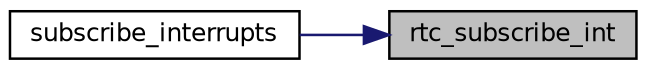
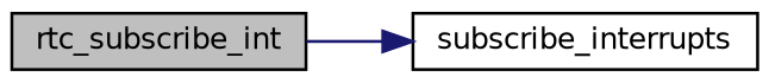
  digraph {
    rankdir=RL
    node [color=black fontname=Helvetica fontsize=10 shape=record style=filled]
    n1 [fillcolor=grey75 fontcolor=black height=0.2 label=rtc_subscribe_int width=0.4]
    n2 [fillcolor=white height=0.2 label=subscribe_interrupts width=0.4]
-   n1 -> n2 [color=midnightblue dir=back fontname=Helvetica fontsize=10 labelfontname=Helvetica labelfontsize=10 style=solid]
+   n2 -> n1 [color=midnightblue dir=back fontname=Helvetica fontsize=10 labelfontname=Helvetica labelfontsize=10 style=solid]
  }
